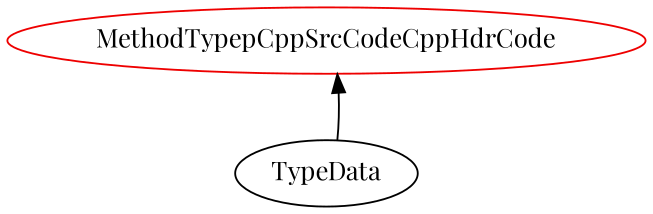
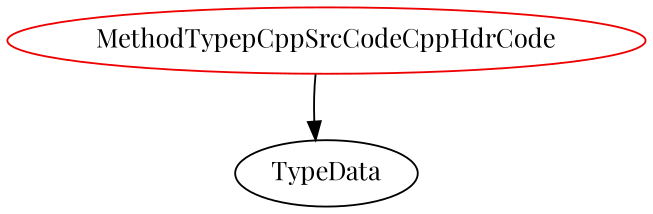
  digraph {
    fontname="Playfair Display"
    node [fontname="Playfair Display"]
    n1 [color=red2 label=MethodTypepCppSrcCodeCppHdrCode shape=oval]
    TypeData
-   TypeData -> n1 [fontname="Playfair Display"]
+   n1 -> TypeData [fontname="Playfair Display"]
  }
